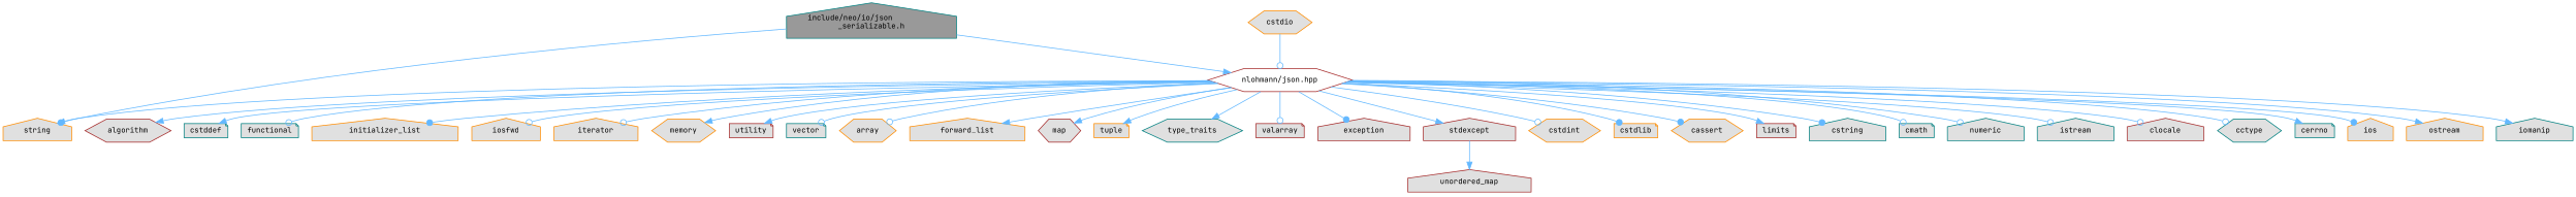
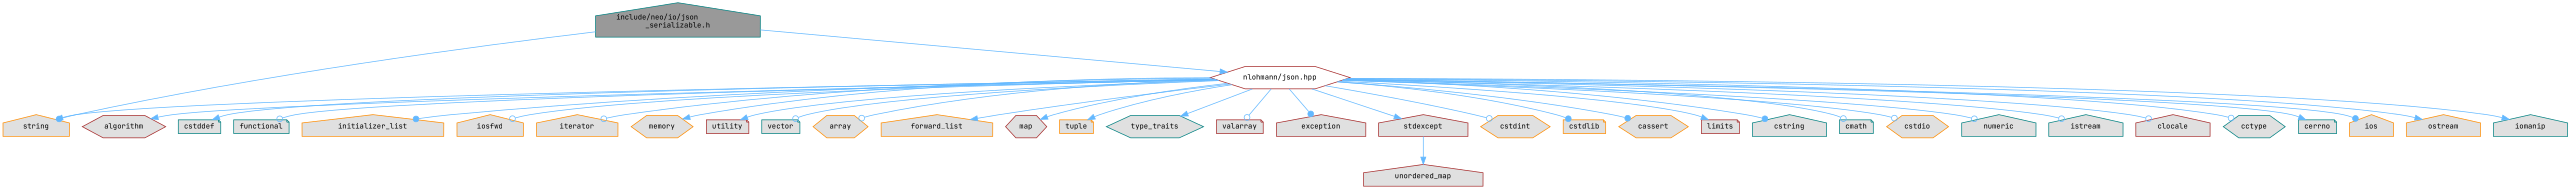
  digraph {
    fontname="JetBrains Mono"
    node [color=darkorange fillcolor="#E0E0E0" fontname="JetBrains Mono" fontsize=10 shape=house style=filled]
    edge [arrowhead=normal color=steelblue1 fontname="JetBrains Mono" fontsize=10 labelfontname=Helvetica labelfontsize=10 style=solid]
    n1 [color=teal fillcolor=grey60 fontcolor=black height=0.2 label="include/neo/io/json\l_serializable.h" width=0.4]
    n2 [color=brown fillcolor=white height=0.2 label="nlohmann/json.hpp" shape=hexagon width=0.4]
    n3 [height=0.2 label=string width=0.4]
    n4 [color=brown height=0.2 label=algorithm shape=hexagon width=0.4]
    n5 [color=teal height=0.2 label=cstddef shape=note width=0.4]
    n6 [color=teal height=0.2 label=functional shape=note width=0.4]
    n7 [height=0.2 label=initializer_list width=0.4]
    n8 [height=0.2 label=iosfwd width=0.4]
    n9 [height=0.2 label=iterator width=0.4]
    n10 [height=0.2 label=memory shape=hexagon width=0.4]
    n11 [color=brown height=0.2 label=utility shape=note width=0.4]
    n12 [color=teal height=0.2 label=vector shape=note width=0.4]
    n13 [height=0.2 label=array shape=hexagon width=0.4]
    n14 [height=0.2 label=forward_list width=0.4]
    n15 [color=brown height=0.2 label=map shape=hexagon width=0.4]
    n16 [height=0.2 label=tuple shape=note width=0.4]
    n17 [color=teal height=0.2 label=type_traits shape=hexagon width=0.4]
    n18 [color=brown height=0.2 label=valarray shape=note width=0.4]
    n19 [color=brown height=0.2 label=exception width=0.4]
    n20 [color=brown height=0.2 label=stdexcept width=0.4]
    n21 [height=0.2 label=cstdint shape=hexagon width=0.4]
    n22 [height=0.2 label=cstdlib shape=note width=0.4]
    n23 [height=0.2 label=cassert shape=hexagon width=0.4]
    n24 [color=brown height=0.2 label=limits shape=note width=0.4]
    n25 [color=teal height=0.2 label=cstring width=0.4]
    n26 [color=teal height=0.2 label=cmath shape=note width=0.4]
    n27 [height=0.2 label=cstdio shape=hexagon width=0.4]
    n28 [color=teal height=0.2 label=numeric width=0.4]
    n29 [color=teal height=0.2 label=istream width=0.4]
    n30 [color=brown height=0.2 label=clocale width=0.4]
    n31 [color=teal height=0.2 label=cctype shape=hexagon width=0.4]
    n32 [color=teal height=0.2 label=cerrno shape=note width=0.4]
    n33 [height=0.2 label=ios width=0.4]
    n34 [height=0.2 label=ostream width=0.4]
    n35 [color=teal height=0.2 label=iomanip width=0.4]
    n36 [color=brown height=0.2 label=unordered_map width=0.4]
    n1 -> n2
    n1 -> n3 [arrowhead=dot]
    n2 -> n3
    n2 -> n4
    n2 -> n5
    n2 -> n6 [arrowhead=odot]
    n2 -> n7 [arrowhead=dot]
    n2 -> n8 [arrowhead=odot]
    n2 -> n9 [arrowhead=odot]
    n2 -> n10
    n2 -> n11
    n2 -> n12 [arrowhead=odot]
    n2 -> n13 [arrowhead=odot]
    n2 -> n14
    n2 -> n15
    n2 -> n16
    n2 -> n17
    n2 -> n18 [arrowhead=odot]
    n2 -> n19 [arrowhead=dot]
    n2 -> n20
    n2 -> n21 [arrowhead=odot]
    n2 -> n22 [arrowhead=dot]
    n2 -> n23 [arrowhead=dot]
    n2 -> n24
    n2 -> n25 [arrowhead=dot]
    n2 -> n26 [arrowhead=odot]
-   n27 -> n2 [arrowhead=odot]
+   n2 -> n27 [arrowhead=odot]
    n2 -> n28 [arrowhead=odot]
    n2 -> n29 [arrowhead=odot]
    n2 -> n30 [arrowhead=odot]
    n2 -> n31 [arrowhead=odot]
    n2 -> n32
    n2 -> n33 [arrowhead=dot]
    n2 -> n34
    n2 -> n35
    n20 -> n36
  }
